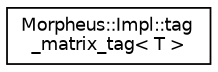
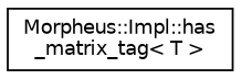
  digraph {
    rankdir=TB
-   n1 [color=black fillcolor=white fontname=Helvetica fontsize=10 height=0.2 label="Morpheus::Impl::tag\l_matrix_tag\< T \>" shape=record style=filled width=0.4]
+   n1 [color=black fillcolor=white fontname=Helvetica fontsize=10 height=0.2 label="Morpheus::Impl::has\l_matrix_tag\< T \>" shape=record style=filled width=0.4]
  }
